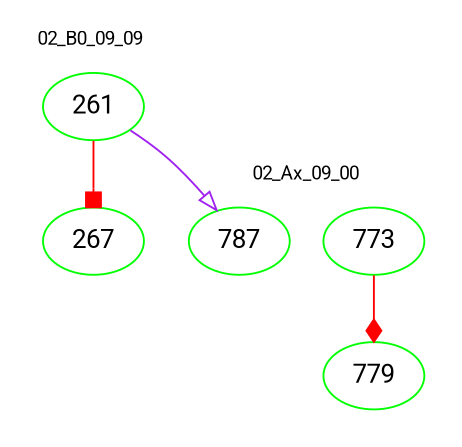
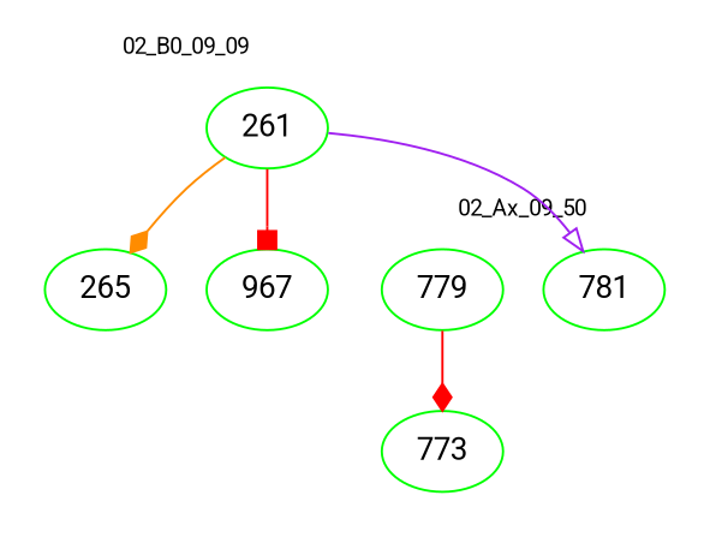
  digraph {
    fontname=Roboto
    node [color=green fontname=Roboto]
    edge [arrowhead=diamond color=red fontname=Roboto]
    n1 [label=773]
-   n2 [label=787]
+   n2 [label=781]
    n3 [label=779]
    n4 [label=261]
-   n6 [label=267]
+   n5 [label=265]
+   n6 [label=967]
    subgraph cluster_1 {
      color=white
      fontsize=10
-     label="02_Ax_09_00"
+     label="02_Ax_09_50"
      n1
      n2
      n3
    }
    subgraph cluster_2 {
      color=white
      fontsize=10
      label="02_B0_09_09"
      n4
+     n5
      n6
    }
-   n1 -> n3
+   n3 -> n1
    n4 -> n2 [arrowhead=onormal color=purple]
+   n4 -> n5 [color=darkorange]
    n4 -> n6 [arrowhead=box]
  }
